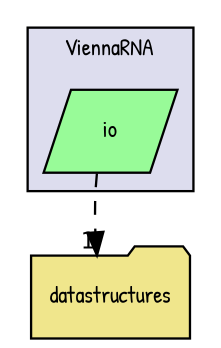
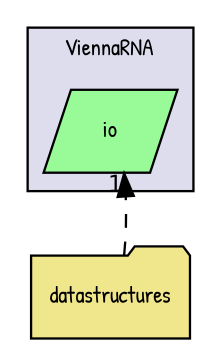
  digraph {
    compound=true
    fontname="Patrick Hand"
    node [fontname="Patrick Hand" fontsize=10 style=filled]
    n1 [fillcolor=palegreen label=io pencolor=black shape=parallelogram]
    n2 [label=datastructures shape=folder fillcolor=khaki]
    subgraph cluster_1 {
      bgcolor="#ddddee"
      fontsize=10
      label=ViennaRNA
      pencolor=black
      n1
    }
-   n1 -> n2 [headlabel=1 labeldistance=1.5 labelfontname=Helvetica labelfontsize=10 style=dashed fontname="Patrick Hand"]
+   n2 -> n1 [headlabel=1 labeldistance=1.5 labelfontname=Helvetica labelfontsize=10 style=dashed fontname="Patrick Hand"]
  }
